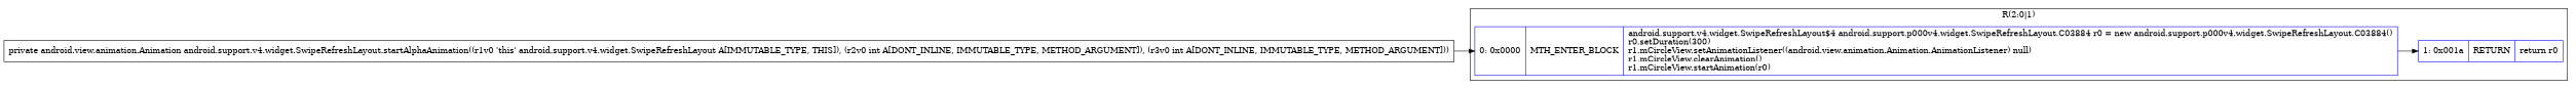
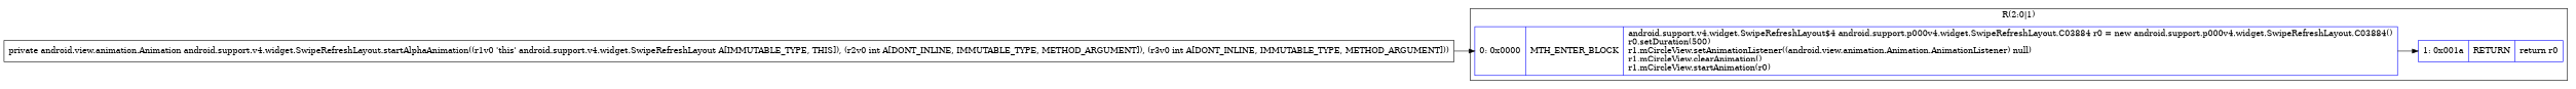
  digraph {
    rankdir=LR
    node [color=blue shape=record]
-   n1 [label="{0\:\ 0x0000|MTH_ENTER_BLOCK\l|android.support.v4.widget.SwipeRefreshLayout$4 android.support.p000v4.widget.SwipeRefreshLayout.C03884 r0 = new android.support.p000v4.widget.SwipeRefreshLayout.C03884()\lr0.setDuration(300)\lr1.mCircleView.setAnimationListener((android.view.animation.Animation.AnimationListener) null)\lr1.mCircleView.clearAnimation()\lr1.mCircleView.startAnimation(r0)\l}"]
+   n1 [label="{0\:\ 0x0000|MTH_ENTER_BLOCK\l|android.support.v4.widget.SwipeRefreshLayout$4 android.support.p000v4.widget.SwipeRefreshLayout.C03884 r0 = new android.support.p000v4.widget.SwipeRefreshLayout.C03884()\lr0.setDuration(500)\lr1.mCircleView.setAnimationListener((android.view.animation.Animation.AnimationListener) null)\lr1.mCircleView.clearAnimation()\lr1.mCircleView.startAnimation(r0)\l}"]
    n2 [label="{1\:\ 0x001a|RETURN\l|return r0\l}"]
    n3 [label="{private android.view.animation.Animation android.support.v4.widget.SwipeRefreshLayout.startAlphaAnimation((r1v0 'this' android.support.v4.widget.SwipeRefreshLayout A[IMMUTABLE_TYPE, THIS]), (r2v0 int A[DONT_INLINE, IMMUTABLE_TYPE, METHOD_ARGUMENT]), (r3v0 int A[DONT_INLINE, IMMUTABLE_TYPE, METHOD_ARGUMENT])) }" color=""]
    subgraph cluster_1 {
      label="R(2:0|1)"
      n1
      n2
    }
    n1 -> n2
    n3 -> n1
  }
